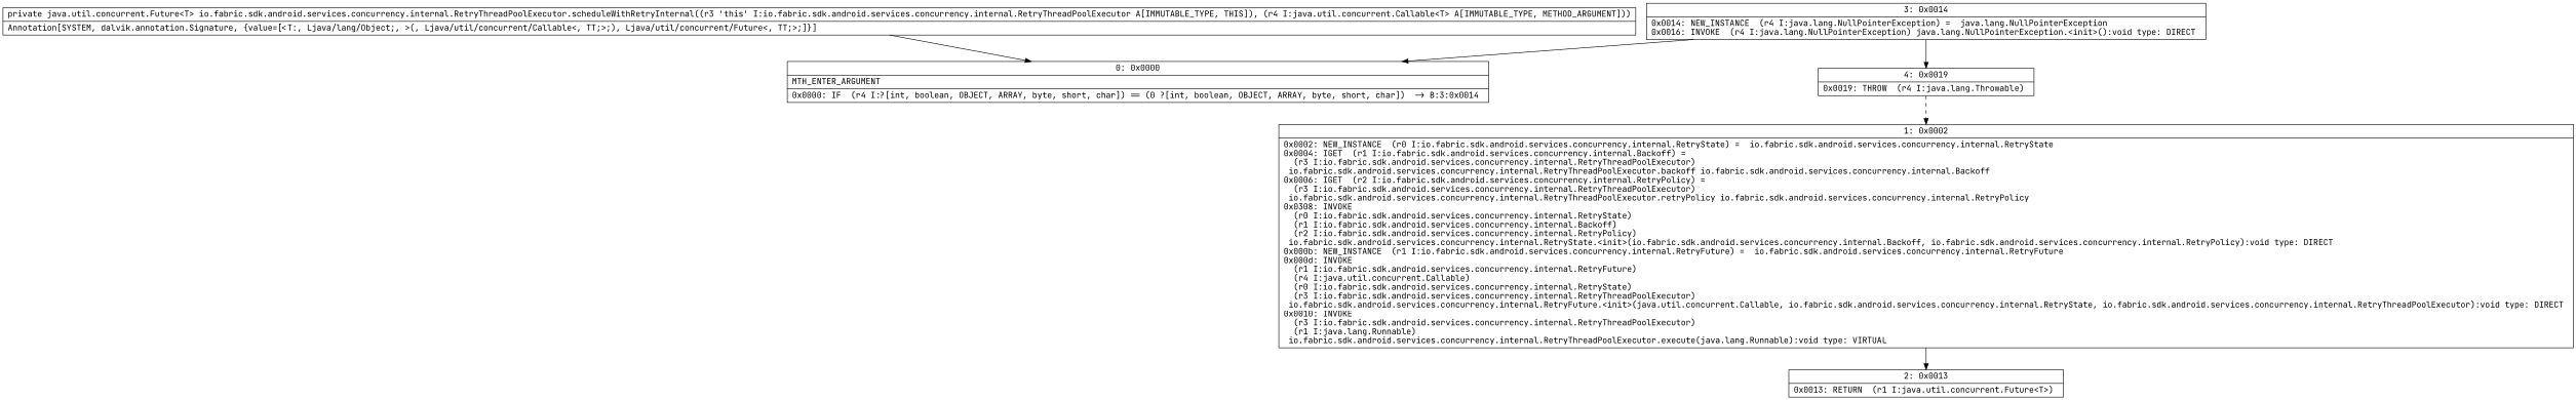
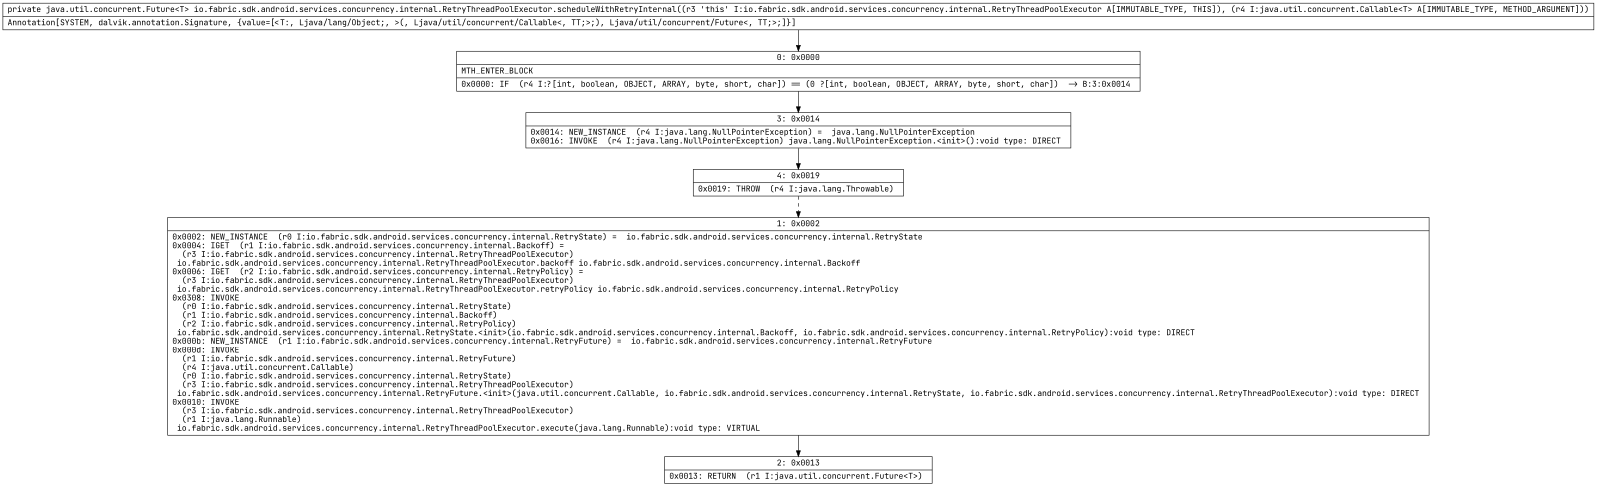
  digraph {
    fontname="JetBrains Mono"
    node [fontname="JetBrains Mono" shape=record]
    edge [fontname="JetBrains Mono"]
-   n1 [label="{0\:\ 0x0000|MTH_ENTER_ARGUMENT\l|0x0000: IF  (r4 I:?[int, boolean, OBJECT, ARRAY, byte, short, char]) == (0 ?[int, boolean, OBJECT, ARRAY, byte, short, char])  \-\> B:3:0x0014 \l}"]
+   n1 [label="{0\:\ 0x0000|MTH_ENTER_BLOCK\l|0x0000: IF  (r4 I:?[int, boolean, OBJECT, ARRAY, byte, short, char]) == (0 ?[int, boolean, OBJECT, ARRAY, byte, short, char])  \-\> B:3:0x0014 \l}"]
    n2 [label="{3\:\ 0x0014|0x0014: NEW_INSTANCE  (r4 I:java.lang.NullPointerException) =  java.lang.NullPointerException \l0x0016: INVOKE  (r4 I:java.lang.NullPointerException) java.lang.NullPointerException.\<init\>():void type: DIRECT \l}"]
    n3 [label="{1\:\ 0x0002|0x0002: NEW_INSTANCE  (r0 I:io.fabric.sdk.android.services.concurrency.internal.RetryState) =  io.fabric.sdk.android.services.concurrency.internal.RetryState \l0x0004: IGET  (r1 I:io.fabric.sdk.android.services.concurrency.internal.Backoff) = \l  (r3 I:io.fabric.sdk.android.services.concurrency.internal.RetryThreadPoolExecutor)\l io.fabric.sdk.android.services.concurrency.internal.RetryThreadPoolExecutor.backoff io.fabric.sdk.android.services.concurrency.internal.Backoff \l0x0006: IGET  (r2 I:io.fabric.sdk.android.services.concurrency.internal.RetryPolicy) = \l  (r3 I:io.fabric.sdk.android.services.concurrency.internal.RetryThreadPoolExecutor)\l io.fabric.sdk.android.services.concurrency.internal.RetryThreadPoolExecutor.retryPolicy io.fabric.sdk.android.services.concurrency.internal.RetryPolicy \l0x0308: INVOKE  \l  (r0 I:io.fabric.sdk.android.services.concurrency.internal.RetryState)\l  (r1 I:io.fabric.sdk.android.services.concurrency.internal.Backoff)\l  (r2 I:io.fabric.sdk.android.services.concurrency.internal.RetryPolicy)\l io.fabric.sdk.android.services.concurrency.internal.RetryState.\<init\>(io.fabric.sdk.android.services.concurrency.internal.Backoff, io.fabric.sdk.android.services.concurrency.internal.RetryPolicy):void type: DIRECT \l0x000b: NEW_INSTANCE  (r1 I:io.fabric.sdk.android.services.concurrency.internal.RetryFuture) =  io.fabric.sdk.android.services.concurrency.internal.RetryFuture \l0x000d: INVOKE  \l  (r1 I:io.fabric.sdk.android.services.concurrency.internal.RetryFuture)\l  (r4 I:java.util.concurrent.Callable)\l  (r0 I:io.fabric.sdk.android.services.concurrency.internal.RetryState)\l  (r3 I:io.fabric.sdk.android.services.concurrency.internal.RetryThreadPoolExecutor)\l io.fabric.sdk.android.services.concurrency.internal.RetryFuture.\<init\>(java.util.concurrent.Callable, io.fabric.sdk.android.services.concurrency.internal.RetryState, io.fabric.sdk.android.services.concurrency.internal.RetryThreadPoolExecutor):void type: DIRECT \l0x0010: INVOKE  \l  (r3 I:io.fabric.sdk.android.services.concurrency.internal.RetryThreadPoolExecutor)\l  (r1 I:java.lang.Runnable)\l io.fabric.sdk.android.services.concurrency.internal.RetryThreadPoolExecutor.execute(java.lang.Runnable):void type: VIRTUAL \l}"]
    n4 [label="{2\:\ 0x0013|0x0013: RETURN  (r1 I:java.util.concurrent.Future\<T\>) \l}"]
    n5 [label="{4\:\ 0x0019|0x0019: THROW  (r4 I:java.lang.Throwable) \l}"]
    n6 [label="{private java.util.concurrent.Future\<T\> io.fabric.sdk.android.services.concurrency.internal.RetryThreadPoolExecutor.scheduleWithRetryInternal((r3 'this' I:io.fabric.sdk.android.services.concurrency.internal.RetryThreadPoolExecutor A[IMMUTABLE_TYPE, THIS]), (r4 I:java.util.concurrent.Callable\<T\> A[IMMUTABLE_TYPE, METHOD_ARGUMENT]))  | Annotation[SYSTEM, dalvik.annotation.Signature, \{value=[\<T:, Ljava\/lang\/Object;, \>(, Ljava\/util\/concurrent\/Callable\<, TT;\>;), Ljava\/util\/concurrent\/Future\<, TT;\>;]\}]\l}"]
-   n2 -> n1
+   n1 -> n2
    n2 -> n5
    n3 -> n4
    n5 -> n3 [style=dashed]
    n6 -> n1
  }
